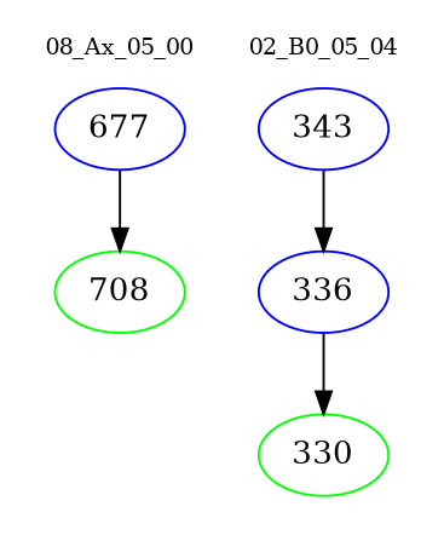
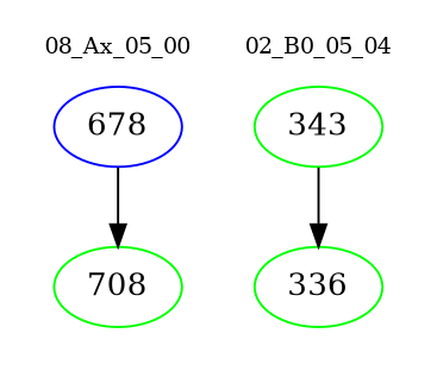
  digraph {
    node [color=green]
    edge [color=black]
-   n1 [color=blue label=677]
+   n1 [color=blue label=678]
    n2 [label=708]
-   n3 [color=blue label=336]
-   n4 [label=330]
-   n5 [color=blue label=343]
+   n3 [label=336]
+   n5 [label=343]
    subgraph cluster_1 {
      color=white
      fontsize=10
      label="08_Ax_05_00"
      n1
      n2
    }
    subgraph cluster_2 {
      color=white
      fontsize=10
      label="02_B0_05_04"
      n3
-     n4
      n5
    }
    n1 -> n2
-   n3 -> n4
    n5 -> n3
  }
